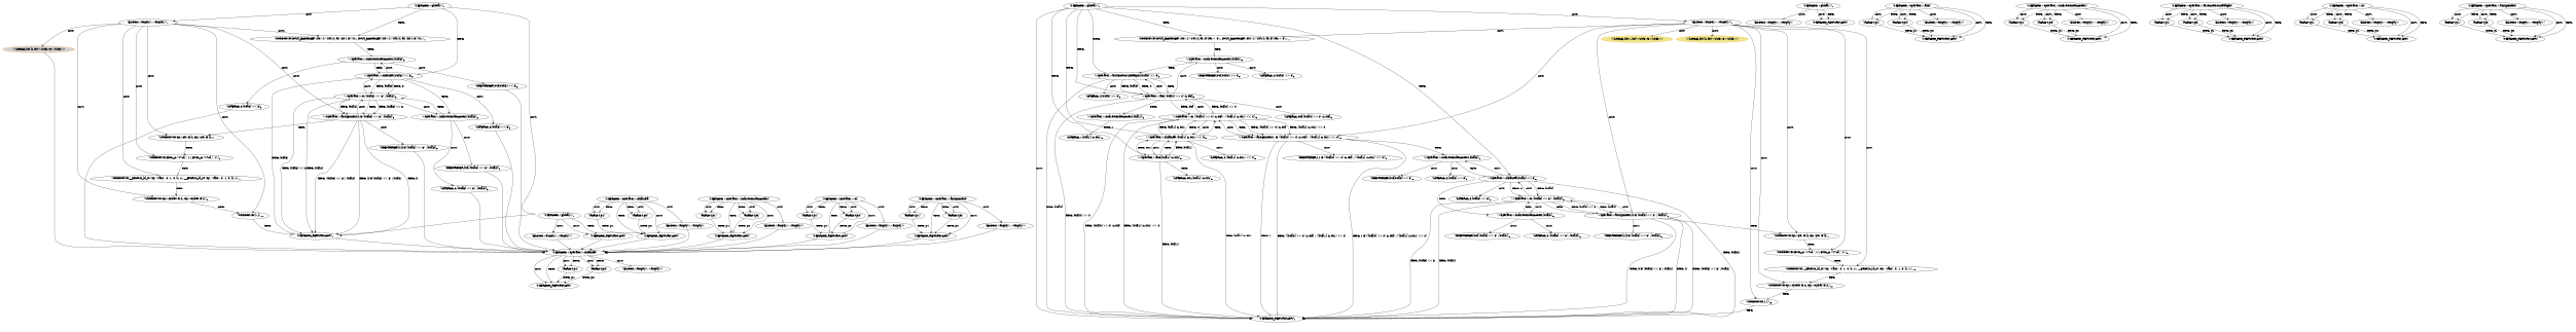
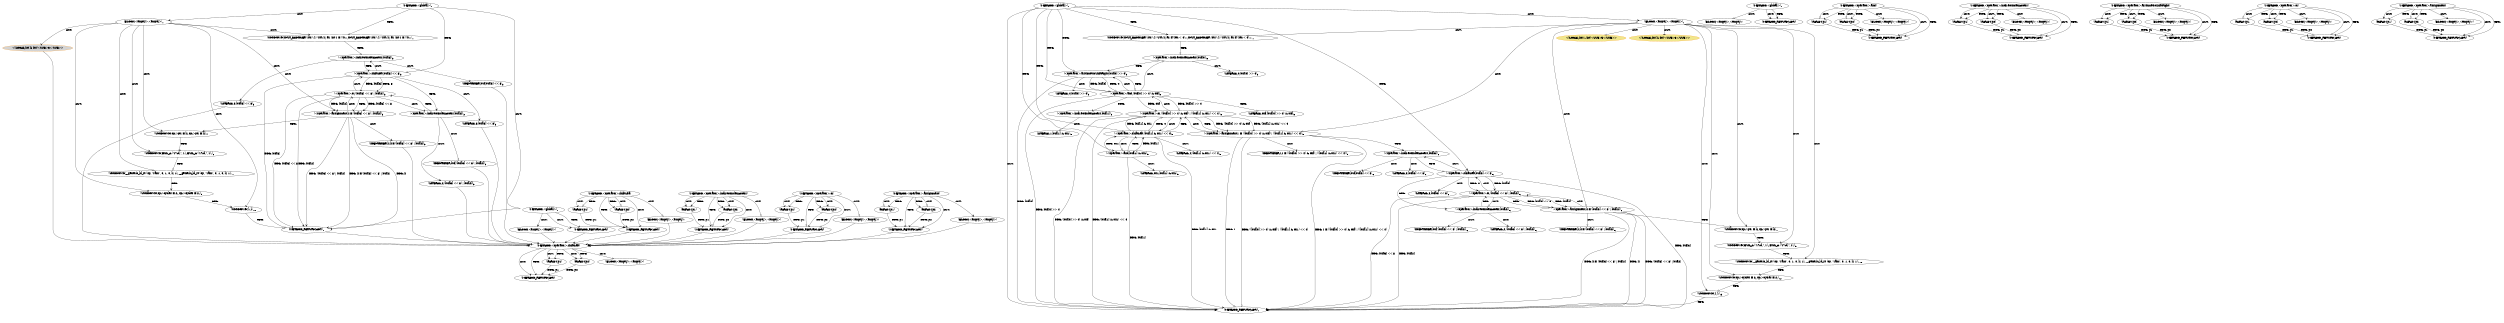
  digraph {
    edge [arrowhead=vee]
    n1 [label=<(METHOD,&lt;global&gt;)<SUB>1</SUB>>]
    n2 [label=<(BLOCK,&lt;empty&gt;,&lt;empty&gt;)<SUB>1</SUB>>]
    n3 [label=<(UNKNOWN,INST_HANDLER (sts) {	// STS k, Rr  	int r = ((b...,INST_HANDLER (sts) {	// STS k, Rr  	int r = ((b...)<SUB>1</SUB>>]
    n4 [label=<(&lt;operator&gt;.shiftLeft,buf[3] &lt;&lt; 8)<SUB>3</SUB>>]
    n5 [label=<(METHOD_RETURN,ANY)<SUB>1</SUB>>]
    n6 [color=darkorange fillcolor=lightgrey label="<(LOCAL,int k: int)<SUB>3</SUB>>" shape=ellipse style=filled]
    n7 [label=<(&lt;operator&gt;.assignment,k = (buf[3] &lt;&lt; 8) | buf[2])<SUB>3</SUB>>]
    n8 [label=<(UNKNOWN,op-&gt;ptr = k;,op-&gt;ptr = k;)<SUB>4</SUB>>]
    n9 [label=<(UNKNOWN,ESIL_A (&quot;r%d,&quot;, r);,ESIL_A (&quot;r%d,&quot;, r);)<SUB>6</SUB>>]
    n10 [label=<(UNKNOWN,__generic_ld_st (op, &quot;ram&quot;, 0, 1, 0, k, 1);,__generic_ld_st (op, &quot;ram&quot;, 0, 1, 0, k, 1);)<SUB>7</SUB>>]
    n11 [label=<(UNKNOWN,op-&gt;cycles = 2;,op-&gt;cycles = 2;)<SUB>9</SUB>>]
    n12 [label=<(UNKNOWN,},})<SUB>10</SUB>>]
    n13 [label=<(&lt;operator&gt;.indirectIndexAccess,buf[3])<SUB>3</SUB>>]
    n14 [label=<(&lt;operator&gt;.or,(buf[3] &lt;&lt; 8) | buf[2])<SUB>3</SUB>>]
    n15 [label=<(&lt;operator&gt;.indirectIndexAccess,buf[2])<SUB>3</SUB>>]
    n16 [label=<(LITERAL,8,buf[3] &lt;&lt; 8)<SUB>3</SUB>>]
    n17 [label=<(METHOD,&lt;operator&gt;.shiftLeft)>]
    n18 [label=<(IDENTIFIER,k,k = (buf[3] &lt;&lt; 8) | buf[2])<SUB>3</SUB>>]
    n19 [label=<(IDENTIFIER,buf,buf[3] &lt;&lt; 8)<SUB>3</SUB>>]
    n20 [label=<(LITERAL,3,buf[3] &lt;&lt; 8)<SUB>3</SUB>>]
    n21 [label=<(PARAM,p1)>]
    n22 [label=<(PARAM,p2)>]
    n23 [label=<(BLOCK,&lt;empty&gt;,&lt;empty&gt;)>]
    n24 [label=<(METHOD_RETURN,ANY)>]
    n25 [label=<(IDENTIFIER,buf,(buf[3] &lt;&lt; 8) | buf[2])<SUB>3</SUB>>]
    n26 [label=<(LITERAL,2,(buf[3] &lt;&lt; 8) | buf[2])<SUB>3</SUB>>]
    n27 [label=<(METHOD,&lt;global&gt;)<SUB>1</SUB>>]
    n28 [label=<(BLOCK,&lt;empty&gt;,&lt;empty&gt;)>]
    n29 [label=<(METHOD_RETURN,ANY)>]
    n30 [label=<(METHOD,&lt;operator&gt;.shiftLeft)>]
    n31 [label=<(PARAM,p1)>]
    n32 [label=<(PARAM,p2)>]
    n33 [label=<(BLOCK,&lt;empty&gt;,&lt;empty&gt;)>]
    n34 [label=<(METHOD_RETURN,ANY)>]
    n35 [label=<(METHOD,&lt;operator&gt;.indirectIndexAccess)>]
    n36 [label=<(PARAM,p1)>]
    n37 [label=<(PARAM,p2)>]
    n38 [label=<(BLOCK,&lt;empty&gt;,&lt;empty&gt;)>]
    n39 [label=<(METHOD_RETURN,ANY)>]
    n40 [label=<(METHOD,&lt;operator&gt;.or)>]
    n41 [label=<(PARAM,p1)>]
    n42 [label=<(PARAM,p2)>]
    n43 [label=<(BLOCK,&lt;empty&gt;,&lt;empty&gt;)>]
    n44 [label=<(METHOD_RETURN,ANY)>]
    n45 [label=<(METHOD,&lt;operator&gt;.assignment)>]
    n46 [label=<(PARAM,p1)>]
    n47 [label=<(PARAM,p2)>]
    n48 [label=<(BLOCK,&lt;empty&gt;,&lt;empty&gt;)>]
    n49 [label=<(METHOD_RETURN,ANY)>]
    n50 [label=<(METHOD,&lt;global&gt;)<SUB>1</SUB>>]
    n51 [label=<(BLOCK,&lt;empty&gt;,&lt;empty&gt;)<SUB>1</SUB>>]
    n52 [label=<(UNKNOWN,INST_HANDLER (sts) {	// STS k, Rr 	if (len &lt; 4)...,INST_HANDLER (sts) {	// STS k, Rr 	if (len &lt; 4)...)<SUB>1</SUB>>]
    n53 [label=<(&lt;operator&gt;.and,(buf[0] &gt;&gt; 4) &amp; 0xf)<SUB>5</SUB>>]
    n54 [label=<(&lt;operator&gt;.arithmeticShiftRight,buf[0] &gt;&gt; 4)<SUB>5</SUB>>]
    n55 [label=<(&lt;operator&gt;.shiftLeft,(buf[1] &amp; 0x1) &lt;&lt; 4)<SUB>5</SUB>>]
    n56 [label=<(&lt;operator&gt;.and,buf[1] &amp; 0x1)<SUB>5</SUB>>]
    n57 [label=<(&lt;operator&gt;.shiftLeft,buf[3] &lt;&lt; 8)<SUB>6</SUB>>]
    n58 [label=<(METHOD_RETURN,ANY)<SUB>1</SUB>>]
    n59 [color=darkorange fillcolor=khaki label="<(LOCAL,int r: int)<SUB>5</SUB>>" shape=ellipse style=filled]
    n60 [label=<(&lt;operator&gt;.assignment,r = ((buf[0] &gt;&gt; 4) &amp; 0xf) | ((buf[1] &amp; 0x1) &lt;&lt; 4))<SUB>5</SUB>>]
    n61 [color=darkorange fillcolor=khaki label="<(LOCAL,int k: int)<SUB>6</SUB>>" shape=ellipse style=filled]
    n62 [label=<(&lt;operator&gt;.assignment,k = (buf[3] &lt;&lt; 8) | buf[2])<SUB>6</SUB>>]
    n63 [label=<(UNKNOWN,op-&gt;ptr = k;,op-&gt;ptr = k;)<SUB>7</SUB>>]
    n64 [label=<(UNKNOWN,ESIL_A (&quot;r%d,&quot;, r);,ESIL_A (&quot;r%d,&quot;, r);)<SUB>9</SUB>>]
    n65 [label=<(UNKNOWN,__generic_ld_st (op, &quot;ram&quot;, 0, 1, 0, k, 1);,__generic_ld_st (op, &quot;ram&quot;, 0, 1, 0, k, 1);)<SUB>10</SUB>>]
    n66 [label=<(UNKNOWN,op-&gt;cycles = 2;,op-&gt;cycles = 2;)<SUB>12</SUB>>]
    n67 [label=<(UNKNOWN,},})<SUB>13</SUB>>]
    n68 [label=<(&lt;operator&gt;.indirectIndexAccess,buf[0])<SUB>5</SUB>>]
    n69 [label=<(&lt;operator&gt;.or,((buf[0] &gt;&gt; 4) &amp; 0xf) | ((buf[1] &amp; 0x1) &lt;&lt; 4))<SUB>5</SUB>>]
    n70 [label=<(LITERAL,0xf,(buf[0] &gt;&gt; 4) &amp; 0xf)<SUB>5</SUB>>]
    n71 [label=<(&lt;operator&gt;.indirectIndexAccess,buf[1])<SUB>5</SUB>>]
    n72 [label=<(LITERAL,4,buf[0] &gt;&gt; 4)<SUB>5</SUB>>]
    n73 [label=<(LITERAL,4,(buf[1] &amp; 0x1) &lt;&lt; 4)<SUB>5</SUB>>]
    n74 [label=<(LITERAL,0x1,buf[1] &amp; 0x1)<SUB>5</SUB>>]
    n75 [label=<(&lt;operator&gt;.indirectIndexAccess,buf[3])<SUB>6</SUB>>]
    n76 [label=<(&lt;operator&gt;.or,(buf[3] &lt;&lt; 8) | buf[2])<SUB>6</SUB>>]
    n77 [label=<(&lt;operator&gt;.indirectIndexAccess,buf[2])<SUB>6</SUB>>]
    n78 [label=<(LITERAL,8,buf[3] &lt;&lt; 8)<SUB>6</SUB>>]
    n79 [label=<(IDENTIFIER,r,r = ((buf[0] &gt;&gt; 4) &amp; 0xf) | ((buf[1] &amp; 0x1) &lt;&lt; 4))<SUB>5</SUB>>]
    n80 [label=<(IDENTIFIER,k,k = (buf[3] &lt;&lt; 8) | buf[2])<SUB>6</SUB>>]
-   n81 [label=<(IDENTIFIER,buf,buf[0] &gt;&gt; 4)<SUB>5</SUB>>]
    n82 [label=<(LITERAL,0,buf[0] &gt;&gt; 4)<SUB>5</SUB>>]
    n83 [label=<(IDENTIFIER,buf,buf[3] &lt;&lt; 8)<SUB>6</SUB>>]
    n84 [label=<(LITERAL,3,buf[3] &lt;&lt; 8)<SUB>6</SUB>>]
    n85 [label=<(LITERAL,1,buf[1] &amp; 0x1)<SUB>5</SUB>>]
    n86 [label=<(IDENTIFIER,buf,(buf[3] &lt;&lt; 8) | buf[2])<SUB>6</SUB>>]
    n87 [label=<(LITERAL,2,(buf[3] &lt;&lt; 8) | buf[2])<SUB>6</SUB>>]
    n88 [label=<(METHOD,&lt;global&gt;)<SUB>1</SUB>>]
    n89 [label=<(BLOCK,&lt;empty&gt;,&lt;empty&gt;)>]
    n90 [label=<(METHOD_RETURN,ANY)>]
    n91 [label=<(METHOD,&lt;operator&gt;.and)>]
    n92 [label=<(PARAM,p1)>]
    n93 [label=<(PARAM,p2)>]
    n94 [label=<(BLOCK,&lt;empty&gt;,&lt;empty&gt;)>]
    n95 [label=<(METHOD_RETURN,ANY)>]
    n96 [label=<(METHOD,&lt;operator&gt;.indirectIndexAccess)>]
    n97 [label=<(PARAM,p1)>]
    n98 [label=<(PARAM,p2)>]
    n99 [label=<(BLOCK,&lt;empty&gt;,&lt;empty&gt;)>]
    n100 [label=<(METHOD_RETURN,ANY)>]
    n101 [label=<(METHOD,&lt;operator&gt;.arithmeticShiftRight)>]
    n102 [label=<(PARAM,p1)>]
    n103 [label=<(PARAM,p2)>]
    n104 [label=<(BLOCK,&lt;empty&gt;,&lt;empty&gt;)>]
    n105 [label=<(METHOD_RETURN,ANY)>]
    n106 [label=<(METHOD,&lt;operator&gt;.or)>]
    n107 [label=<(PARAM,p1)>]
    n108 [label=<(PARAM,p2)>]
    n109 [label=<(BLOCK,&lt;empty&gt;,&lt;empty&gt;)>]
    n110 [label=<(METHOD_RETURN,ANY)>]
    n111 [label=<(METHOD,&lt;operator&gt;.assignment)>]
    n112 [label=<(PARAM,p1)>]
    n113 [label=<(PARAM,p2)>]
    n114 [label=<(BLOCK,&lt;empty&gt;,&lt;empty&gt;)>]
    n115 [label=<(METHOD_RETURN,ANY)>]
    n1 -> n2 [label="AST: "]
    n1 -> n3 [arrowhead=onormal label="CFG: "]
    n1 -> n4 [arrowhead=onormal label="DDG: "]
    n1 -> n5 [arrowhead=onormal label="AST: "]
    n2 -> n3 [label="AST: "]
    n2 -> n6 [arrowhead=tee label="AST: "]
    n2 -> n7 [arrowhead=tee label="AST: "]
    n2 -> n8 [label="AST: "]
    n2 -> n9 [label="AST: "]
    n2 -> n10 [arrowhead=onormal label="AST: "]
    n2 -> n11 [arrowhead=tee label="AST: "]
    n2 -> n12 [arrowhead=tee label="AST: "]
    n3 -> n13 [arrowhead=onormal label="CFG: "]
    n4 -> n5 [arrowhead=onormal label="DDG: buf[3]"]
    n4 -> n13 [arrowhead=tee label="AST: "]
    n4 -> n14 [arrowhead=tee label="DDG: buf[3]"]
    n4 -> n14 [arrowhead=tee label="DDG: 8"]
    n4 -> n15 [label="CFG: "]
    n4 -> n16 [label="AST: "]
    n5 -> n17 [arrowhead=tee]
    n6 -> n17 [arrowhead=tee]
    n7 -> n5 [arrowhead=tee label="DDG: k"]
    n7 -> n5 [label="DDG: (buf[3] &lt;&lt; 8) | buf[2]"]
    n7 -> n5 [label="DDG: k = (buf[3] &lt;&lt; 8) | buf[2]"]
    n7 -> n8 [label="CFG: "]
    n7 -> n14 [arrowhead=tee label="AST: "]
    n7 -> n18 [label="AST: "]
    n8 -> n9 [arrowhead=tee label="CFG: "]
    n9 -> n10 [arrowhead=onormal label="CFG: "]
    n10 -> n11 [label="CFG: "]
    n11 -> n12 [label="CFG: "]
    n12 -> n5 [arrowhead=onormal label="CFG: "]
    n13 -> n4 [arrowhead=tee label="CFG: "]
    n13 -> n19 [arrowhead=tee label="AST: "]
    n13 -> n20 [label="AST: "]
    n14 -> n4 [label="AST: "]
    n14 -> n5 [arrowhead=tee label="DDG: buf[3] &lt;&lt; 8"]
    n14 -> n5 [label="DDG: buf[2]"]
    n14 -> n7 [arrowhead=tee label="CFG: "]
    n14 -> n7 [label="DDG: buf[3] &lt;&lt; 8"]
    n14 -> n7 [label="DDG: buf[2]"]
    n14 -> n15 [arrowhead=tee label="AST: "]
    n15 -> n14 [arrowhead=tee label="CFG: "]
    n15 -> n25 [arrowhead=onormal label="AST: "]
    n15 -> n26 [label="AST: "]
    n16 -> n17 [arrowhead=onormal]
    n17 -> n21 [label="AST: "]
    n17 -> n21 [arrowhead=tee label="DDG: "]
    n17 -> n22 [label="AST: "]
    n17 -> n22 [arrowhead=tee label="DDG: "]
    n17 -> n23 [arrowhead=onormal label="AST: "]
    n17 -> n24 [arrowhead=tee label="AST: "]
    n17 -> n24 [arrowhead=tee label="CFG: "]
    n18 -> n17 [arrowhead=onormal]
    n19 -> n17
    n20 -> n17 [arrowhead=onormal]
    n21 -> n24 [label="DDG: p1"]
    n22 -> n24 [label="DDG: p2"]
    n25 -> n17
    n26 -> n17 [arrowhead=tee]
    n27 -> n28 [label="AST: "]
    n27 -> n29 [label="AST: "]
    n27 -> n29 [arrowhead=tee label="CFG: "]
    n28 -> n17 [arrowhead=tee]
    n29 -> n17
    n30 -> n31 [arrowhead=tee label="AST: "]
    n30 -> n31 [arrowhead=onormal label="DDG: "]
    n30 -> n32 [arrowhead=onormal label="AST: "]
    n30 -> n32 [arrowhead=tee label="DDG: "]
    n30 -> n33 [arrowhead=onormal label="AST: "]
    n30 -> n34 [arrowhead=tee label="AST: "]
    n30 -> n34 [label="CFG: "]
    n31 -> n34 [label="DDG: p1"]
    n32 -> n34 [label="DDG: p2"]
    n33 -> n17
    n34 -> n17
    n35 -> n36 [label="AST: "]
    n35 -> n36 [label="DDG: "]
    n35 -> n37 [label="AST: "]
    n35 -> n37 [arrowhead=tee label="DDG: "]
    n35 -> n38 [arrowhead=onormal label="AST: "]
    n35 -> n39 [label="AST: "]
    n35 -> n39 [label="CFG: "]
    n36 -> n39 [arrowhead=tee label="DDG: p1"]
    n37 -> n39 [arrowhead=onormal label="DDG: p2"]
    n38 -> n17 [arrowhead=tee]
    n39 -> n17
    n40 -> n41 [arrowhead=tee label="AST: "]
    n40 -> n41 [arrowhead=tee label="DDG: "]
    n40 -> n42 [label="AST: "]
    n40 -> n42 [label="DDG: "]
    n40 -> n43 [arrowhead=onormal label="AST: "]
    n40 -> n44 [arrowhead=onormal label="AST: "]
    n40 -> n44 [arrowhead=onormal label="CFG: "]
    n41 -> n44 [arrowhead=tee label="DDG: p1"]
    n42 -> n44 [arrowhead=tee label="DDG: p2"]
    n43 -> n17
    n44 -> n17 [arrowhead=tee]
    n45 -> n46 [arrowhead=onormal label="AST: "]
    n45 -> n46 [arrowhead=tee label="DDG: "]
    n45 -> n47 [arrowhead=onormal label="AST: "]
    n45 -> n47 [label="DDG: "]
    n45 -> n48 [label="AST: "]
    n45 -> n49 [label="AST: "]
    n45 -> n49 [arrowhead=tee label="CFG: "]
    n46 -> n49 [label="DDG: p1"]
    n47 -> n49 [arrowhead=tee label="DDG: p2"]
    n48 -> n17
    n49 -> n17
    n50 -> n51 [label="AST: "]
    n50 -> n52 [label="CFG: "]
    n50 -> n53 [arrowhead=onormal label="DDG: "]
    n50 -> n54 [arrowhead=onormal label="DDG: "]
    n50 -> n55 [arrowhead=onormal label="DDG: "]
    n50 -> n56 [label="DDG: "]
    n50 -> n57 [label="DDG: "]
    n50 -> n58 [label="AST: "]
    n51 -> n52 [arrowhead=onormal label="AST: "]
    n51 -> n59 [arrowhead=onormal label="AST: "]
    n51 -> n60 [arrowhead=onormal label="AST: "]
    n51 -> n61 [arrowhead=tee label="AST: "]
    n51 -> n62 [arrowhead=onormal label="AST: "]
    n51 -> n63 [label="AST: "]
    n51 -> n64 [arrowhead=tee label="AST: "]
    n51 -> n65 [label="AST: "]
    n51 -> n66 [label="AST: "]
    n51 -> n67 [label="AST: "]
    n52 -> n68 [arrowhead=onormal label="CFG: "]
    n53 -> n54 [label="AST: "]
    n53 -> n58 [arrowhead=onormal label="DDG: buf[0] &gt;&gt; 4"]
    n53 -> n68 [arrowhead=onormal label="AST: "]
    n53 -> n69 [arrowhead=onormal label="DDG: buf[0] &gt;&gt; 4"]
    n53 -> n69 [label="DDG: 0xf"]
-   n53 -> n70 [arrowhead=onormal label="AST: "]
+   n53 -> n70 [arrowhead=onormal label="CFG: "]
    n53 -> n71 [arrowhead=tee label="DDG: "]
    n54 -> n53 [arrowhead=onormal label="CFG: "]
    n54 -> n53 [arrowhead=onormal label="DDG: buf[0]"]
    n54 -> n53 [arrowhead=onormal label="DDG: 4"]
    n54 -> n58 [arrowhead=onormal label="DDG: buf[0]"]
    n54 -> n72 [arrowhead=tee label="AST: "]
    n55 -> n56 [arrowhead=onormal label="AST: "]
    n55 -> n58 [label="DDG: buf[1] &amp; 0x1"]
    n55 -> n69 [label="CFG: "]
    n55 -> n69 [arrowhead=onormal label="DDG: buf[1] &amp; 0x1"]
    n55 -> n69 [arrowhead=onormal label="DDG: 4"]
    n55 -> n73 [arrowhead=onormal label="AST: "]
    n56 -> n55 [arrowhead=tee label="CFG: "]
    n56 -> n55 [label="DDG: buf[1]"]
    n56 -> n55 [label="DDG: 0x1"]
    n56 -> n58 [arrowhead=onormal label="DDG: buf[1]"]
-   n56 -> n74 [label="CFG: "]
+   n56 -> n74 [label="AST: "]
    n57 -> n58 [arrowhead=tee label="DDG: buf[3]"]
    n57 -> n75 [arrowhead=tee label="AST: "]
    n57 -> n76 [label="DDG: buf[3]"]
    n57 -> n76 [label="DDG: 8"]
    n57 -> n77 [label="CFG: "]
    n57 -> n78 [label="AST: "]
    n60 -> n58 [arrowhead=onormal label="DDG: r"]
    n60 -> n58 [arrowhead=onormal label="DDG: ((buf[0] &gt;&gt; 4) &amp; 0xf) | ((buf[1] &amp; 0x1) &lt;&lt; 4)"]
    n60 -> n58 [arrowhead=tee label="DDG: r = ((buf[0] &gt;&gt; 4) &amp; 0xf) | ((buf[1] &amp; 0x1) &lt;&lt; 4)"]
    n60 -> n69 [arrowhead=tee label="AST: "]
    n60 -> n75 [label="CFG: "]
    n60 -> n79 [arrowhead=tee label="AST: "]
    n62 -> n58 [label="DDG: k"]
    n62 -> n58 [arrowhead=tee label="DDG: (buf[3] &lt;&lt; 8) | buf[2]"]
    n62 -> n58 [arrowhead=onormal label="DDG: k = (buf[3] &lt;&lt; 8) | buf[2]"]
    n62 -> n63 [label="CFG: "]
    n62 -> n76 [arrowhead=tee label="AST: "]
    n62 -> n80 [arrowhead=onormal label="AST: "]
    n63 -> n64 [arrowhead=tee label="CFG: "]
    n64 -> n65 [arrowhead=tee label="CFG: "]
    n65 -> n66 [arrowhead=tee label="CFG: "]
    n66 -> n67 [arrowhead=onormal label="CFG: "]
    n67 -> n58 [arrowhead=tee label="CFG: "]
    n68 -> n54 [label="CFG: "]
-   n68 -> n81 [label="AST: "]
    n68 -> n82 [label="AST: "]
    n69 -> n53 [arrowhead=tee label="AST: "]
    n69 -> n55 [label="AST: "]
    n69 -> n58 [arrowhead=onormal label="DDG: (buf[0] &gt;&gt; 4) &amp; 0xf"]
    n69 -> n58 [label="DDG: (buf[1] &amp; 0x1) &lt;&lt; 4"]
    n69 -> n60 [arrowhead=tee label="CFG: "]
    n69 -> n60 [arrowhead=tee label="DDG: (buf[0] &gt;&gt; 4) &amp; 0xf"]
    n69 -> n60 [arrowhead=tee label="DDG: (buf[1] &amp; 0x1) &lt;&lt; 4"]
-   n71 -> n85 [arrowhead=onormal label="DDG: r"]
+   n71 -> n85 [arrowhead=onormal label="AST: "]
    n75 -> n57 [arrowhead=onormal label="CFG: "]
    n75 -> n83 [arrowhead=tee label="AST: "]
    n75 -> n84 [label="AST: "]
    n76 -> n57 [label="AST: "]
    n76 -> n58 [arrowhead=tee label="DDG: buf[3] &lt;&lt; 8"]
    n76 -> n58 [arrowhead=tee label="DDG: buf[2]"]
    n76 -> n62 [arrowhead=onormal label="CFG: "]
    n76 -> n62 [label="DDG: buf[3] &lt;&lt; 8"]
    n76 -> n62 [label="DDG: buf[2]"]
    n76 -> n77 [arrowhead=onormal label="AST: "]
    n77 -> n76 [arrowhead=tee label="CFG: "]
    n77 -> n86 [label="AST: "]
    n77 -> n87 [label="AST: "]
    n88 -> n89 [arrowhead=onormal label="AST: "]
    n88 -> n90 [label="AST: "]
    n88 -> n90 [label="CFG: "]
    n91 -> n92 [arrowhead=onormal label="AST: "]
    n91 -> n92 [arrowhead=tee label="DDG: "]
    n91 -> n93 [arrowhead=onormal label="AST: "]
    n91 -> n93 [label="DDG: "]
    n91 -> n94 [arrowhead=tee label="AST: "]
    n91 -> n95 [arrowhead=tee label="AST: "]
    n91 -> n95 [label="CFG: "]
    n92 -> n95 [label="DDG: p1"]
    n93 -> n95 [arrowhead=tee label="DDG: p2"]
    n96 -> n97 [label="AST: "]
    n96 -> n97 [label="DDG: "]
    n96 -> n98 [arrowhead=tee label="AST: "]
    n96 -> n98 [label="DDG: "]
    n96 -> n99 [arrowhead=onormal label="AST: "]
    n96 -> n100 [arrowhead=onormal label="AST: "]
    n96 -> n100 [label="CFG: "]
    n97 -> n100 [arrowhead=onormal label="DDG: p1"]
    n98 -> n100 [arrowhead=onormal label="DDG: p2"]
    n101 -> n102 [arrowhead=tee label="AST: "]
    n101 -> n102 [label="DDG: "]
    n101 -> n103 [label="AST: "]
    n101 -> n103 [label="DDG: "]
    n101 -> n104 [arrowhead=tee label="AST: "]
    n101 -> n105 [label="AST: "]
    n101 -> n105 [label="CFG: "]
    n102 -> n105 [label="DDG: p1"]
    n103 -> n105 [label="DDG: p2"]
    n106 -> n107 [arrowhead=onormal label="AST: "]
    n106 -> n107 [arrowhead=tee label="DDG: "]
    n106 -> n108 [arrowhead=tee label="AST: "]
    n106 -> n108 [arrowhead=tee label="DDG: "]
    n106 -> n109 [arrowhead=tee label="AST: "]
    n106 -> n110 [arrowhead=onormal label="AST: "]
    n106 -> n110 [arrowhead=tee label="CFG: "]
    n107 -> n110 [arrowhead=tee label="DDG: p1"]
    n108 -> n110 [arrowhead=onormal label="DDG: p2"]
    n111 -> n112 [label="AST: "]
    n111 -> n112 [arrowhead=tee label="DDG: "]
    n111 -> n113 [arrowhead=onormal label="AST: "]
    n111 -> n113 [arrowhead=tee label="DDG: "]
    n111 -> n114 [label="AST: "]
    n111 -> n115 [label="AST: "]
    n111 -> n115 [arrowhead=tee label="CFG: "]
    n112 -> n115 [arrowhead=onormal label="DDG: p1"]
    n113 -> n115 [label="DDG: p2"]
  }
